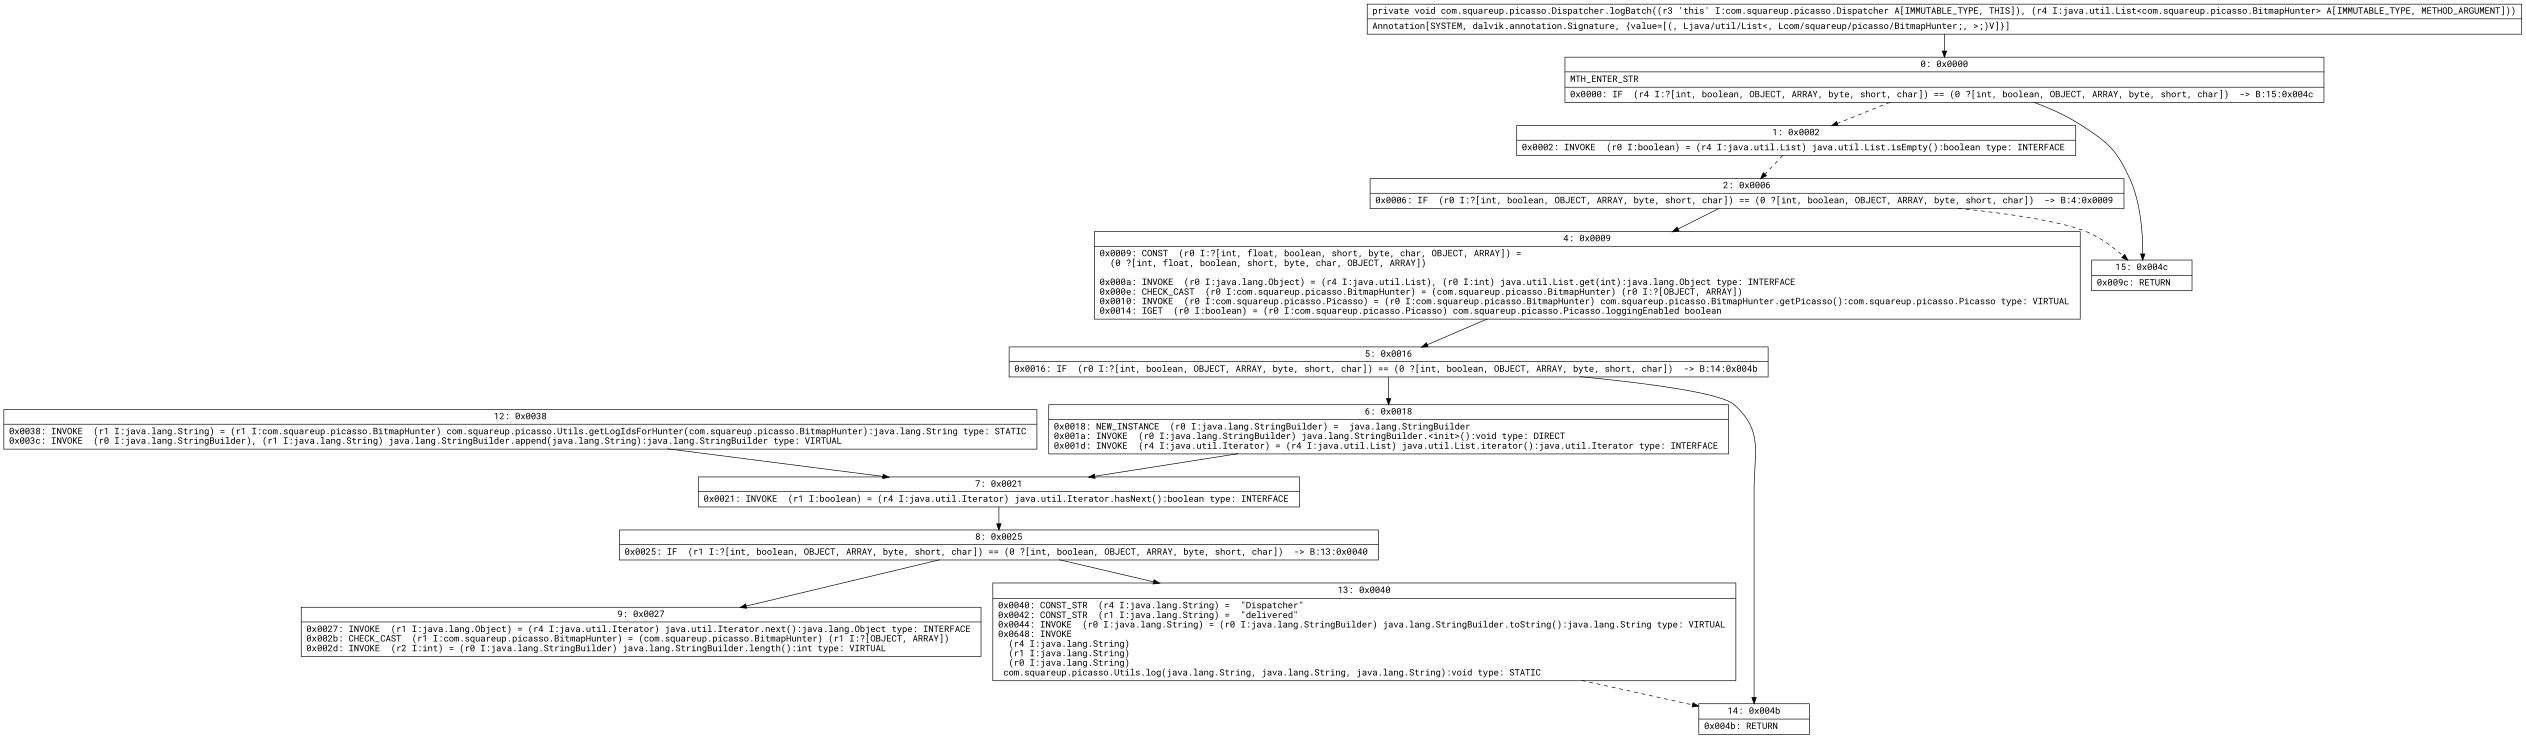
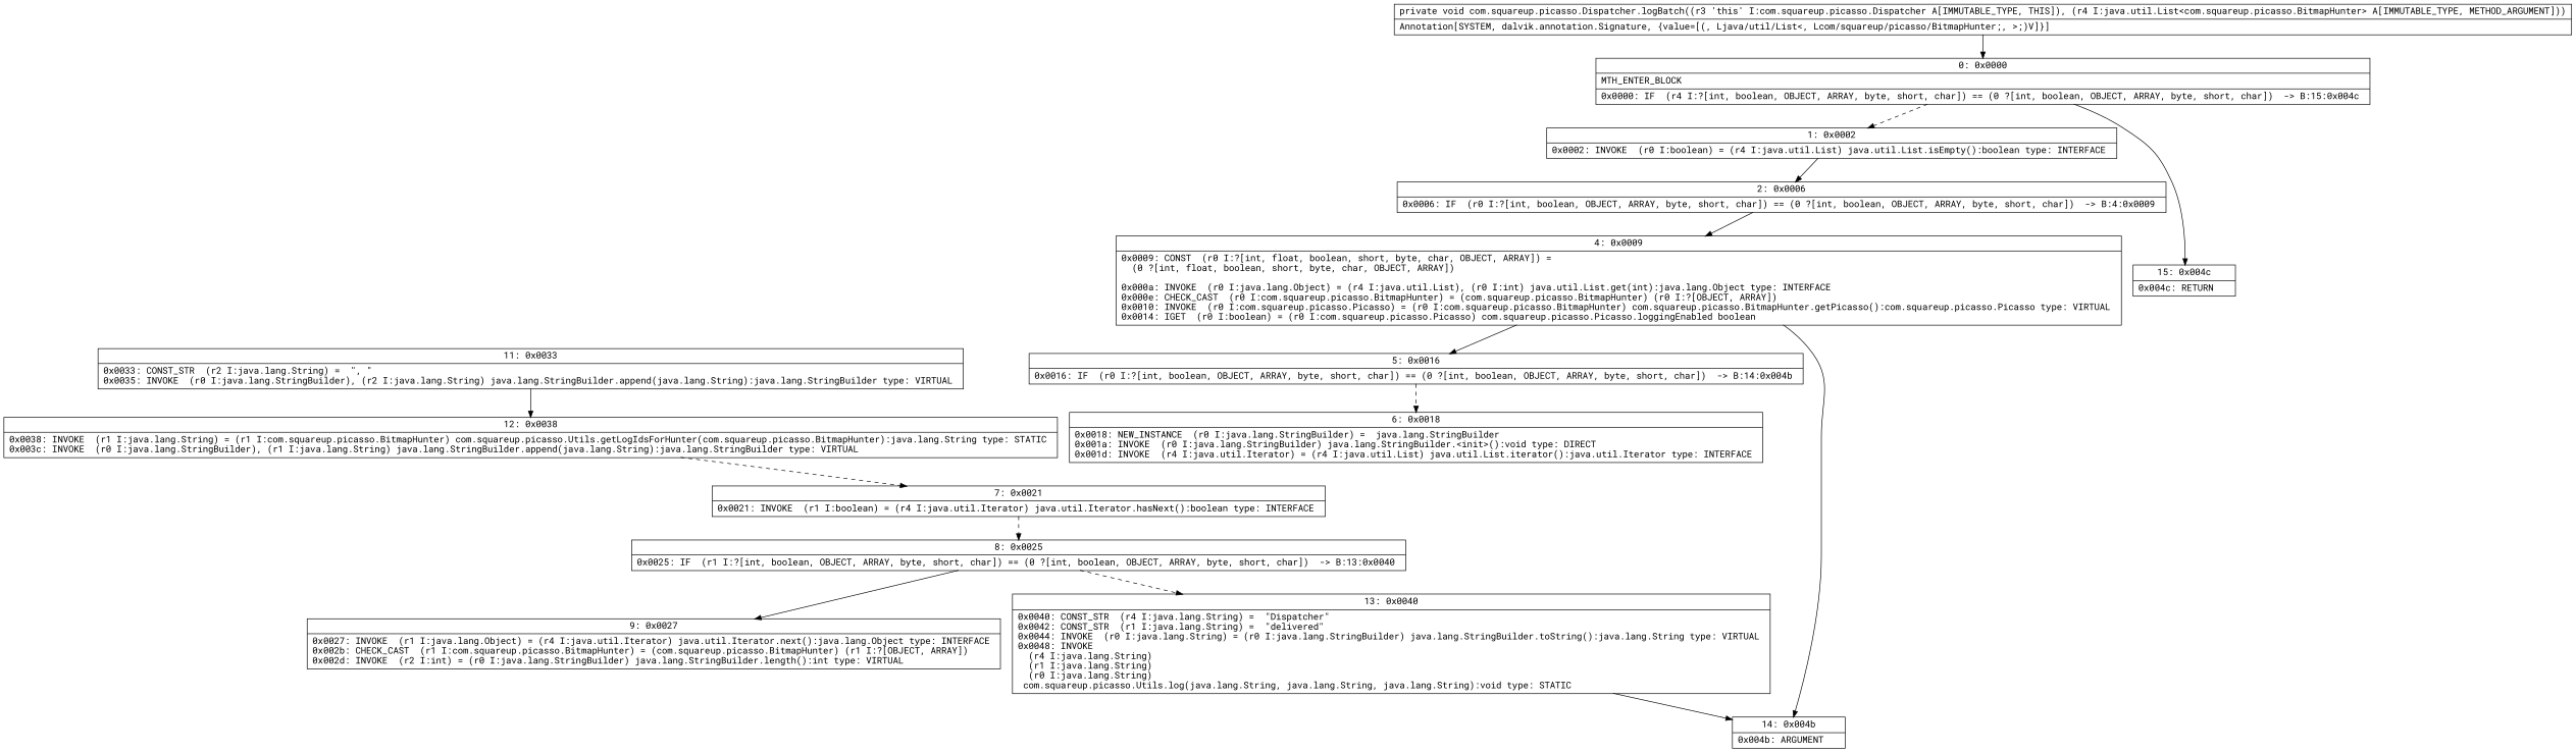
  digraph {
    fontname="Roboto Mono"
    node [fontname="Roboto Mono" shape=record]
    edge [fontname="Roboto Mono"]
-   n1 [label="{0\:\ 0x0000|MTH_ENTER_STR\l|0x0000: IF  (r4 I:?[int, boolean, OBJECT, ARRAY, byte, short, char]) == (0 ?[int, boolean, OBJECT, ARRAY, byte, short, char])  \-\> B:15:0x004c \l}"]
+   n1 [label="{0\:\ 0x0000|MTH_ENTER_BLOCK\l|0x0000: IF  (r4 I:?[int, boolean, OBJECT, ARRAY, byte, short, char]) == (0 ?[int, boolean, OBJECT, ARRAY, byte, short, char])  \-\> B:15:0x004c \l}"]
    n2 [label="{1\:\ 0x0002|0x0002: INVOKE  (r0 I:boolean) = (r4 I:java.util.List) java.util.List.isEmpty():boolean type: INTERFACE \l}"]
-   n3 [label="{15\:\ 0x004c|0x009c: RETURN   \l}"]
+   n3 [label="{15\:\ 0x004c|0x004c: RETURN   \l}"]
    n4 [label="{2\:\ 0x0006|0x0006: IF  (r0 I:?[int, boolean, OBJECT, ARRAY, byte, short, char]) == (0 ?[int, boolean, OBJECT, ARRAY, byte, short, char])  \-\> B:4:0x0009 \l}"]
    n5 [label="{4\:\ 0x0009|0x0009: CONST  (r0 I:?[int, float, boolean, short, byte, char, OBJECT, ARRAY]) = \l  (0 ?[int, float, boolean, short, byte, char, OBJECT, ARRAY])\l \l0x000a: INVOKE  (r0 I:java.lang.Object) = (r4 I:java.util.List), (r0 I:int) java.util.List.get(int):java.lang.Object type: INTERFACE \l0x000e: CHECK_CAST  (r0 I:com.squareup.picasso.BitmapHunter) = (com.squareup.picasso.BitmapHunter) (r0 I:?[OBJECT, ARRAY]) \l0x0010: INVOKE  (r0 I:com.squareup.picasso.Picasso) = (r0 I:com.squareup.picasso.BitmapHunter) com.squareup.picasso.BitmapHunter.getPicasso():com.squareup.picasso.Picasso type: VIRTUAL \l0x0014: IGET  (r0 I:boolean) = (r0 I:com.squareup.picasso.Picasso) com.squareup.picasso.Picasso.loggingEnabled boolean \l}"]
    n6 [label="{5\:\ 0x0016|0x0016: IF  (r0 I:?[int, boolean, OBJECT, ARRAY, byte, short, char]) == (0 ?[int, boolean, OBJECT, ARRAY, byte, short, char])  \-\> B:14:0x004b \l}"]
    n7 [label="{6\:\ 0x0018|0x0018: NEW_INSTANCE  (r0 I:java.lang.StringBuilder) =  java.lang.StringBuilder \l0x001a: INVOKE  (r0 I:java.lang.StringBuilder) java.lang.StringBuilder.\<init\>():void type: DIRECT \l0x001d: INVOKE  (r4 I:java.util.Iterator) = (r4 I:java.util.List) java.util.List.iterator():java.util.Iterator type: INTERFACE \l}"]
-   n8 [label="{14\:\ 0x004b|0x004b: RETURN   \l}"]
+   n8 [label="{14\:\ 0x004b|0x004b: ARGUMENT   \l}"]
    n9 [label="{7\:\ 0x0021|0x0021: INVOKE  (r1 I:boolean) = (r4 I:java.util.Iterator) java.util.Iterator.hasNext():boolean type: INTERFACE \l}"]
    n10 [label="{8\:\ 0x0025|0x0025: IF  (r1 I:?[int, boolean, OBJECT, ARRAY, byte, short, char]) == (0 ?[int, boolean, OBJECT, ARRAY, byte, short, char])  \-\> B:13:0x0040 \l}"]
    n11 [label="{9\:\ 0x0027|0x0027: INVOKE  (r1 I:java.lang.Object) = (r4 I:java.util.Iterator) java.util.Iterator.next():java.lang.Object type: INTERFACE \l0x002b: CHECK_CAST  (r1 I:com.squareup.picasso.BitmapHunter) = (com.squareup.picasso.BitmapHunter) (r1 I:?[OBJECT, ARRAY]) \l0x002d: INVOKE  (r2 I:int) = (r0 I:java.lang.StringBuilder) java.lang.StringBuilder.length():int type: VIRTUAL \l}"]
-   n12 [label="{13\:\ 0x0040|0x0040: CONST_STR  (r4 I:java.lang.String) =  \"Dispatcher\" \l0x0042: CONST_STR  (r1 I:java.lang.String) =  \"delivered\" \l0x0044: INVOKE  (r0 I:java.lang.String) = (r0 I:java.lang.StringBuilder) java.lang.StringBuilder.toString():java.lang.String type: VIRTUAL \l0x0648: INVOKE  \l  (r4 I:java.lang.String)\l  (r1 I:java.lang.String)\l  (r0 I:java.lang.String)\l com.squareup.picasso.Utils.log(java.lang.String, java.lang.String, java.lang.String):void type: STATIC \l}"]
+   n12 [label="{13\:\ 0x0040|0x0040: CONST_STR  (r4 I:java.lang.String) =  \"Dispatcher\" \l0x0042: CONST_STR  (r1 I:java.lang.String) =  \"delivered\" \l0x0044: INVOKE  (r0 I:java.lang.String) = (r0 I:java.lang.StringBuilder) java.lang.StringBuilder.toString():java.lang.String type: VIRTUAL \l0x0048: INVOKE  \l  (r4 I:java.lang.String)\l  (r1 I:java.lang.String)\l  (r0 I:java.lang.String)\l com.squareup.picasso.Utils.log(java.lang.String, java.lang.String, java.lang.String):void type: STATIC \l}"]
+   n13 [label="{11\:\ 0x0033|0x0033: CONST_STR  (r2 I:java.lang.String) =  \", \" \l0x0035: INVOKE  (r0 I:java.lang.StringBuilder), (r2 I:java.lang.String) java.lang.StringBuilder.append(java.lang.String):java.lang.StringBuilder type: VIRTUAL \l}"]
    n14 [label="{12\:\ 0x0038|0x0038: INVOKE  (r1 I:java.lang.String) = (r1 I:com.squareup.picasso.BitmapHunter) com.squareup.picasso.Utils.getLogIdsForHunter(com.squareup.picasso.BitmapHunter):java.lang.String type: STATIC \l0x003c: INVOKE  (r0 I:java.lang.StringBuilder), (r1 I:java.lang.String) java.lang.StringBuilder.append(java.lang.String):java.lang.StringBuilder type: VIRTUAL \l}"]
    n15 [label="{private void com.squareup.picasso.Dispatcher.logBatch((r3 'this' I:com.squareup.picasso.Dispatcher A[IMMUTABLE_TYPE, THIS]), (r4 I:java.util.List\<com.squareup.picasso.BitmapHunter\> A[IMMUTABLE_TYPE, METHOD_ARGUMENT]))  | Annotation[SYSTEM, dalvik.annotation.Signature, \{value=[(, Ljava\/util\/List\<, Lcom\/squareup\/picasso\/BitmapHunter;, \>;)V]\}]\l}"]
    n1 -> n2 [style=dashed]
    n1 -> n3
-   n2 -> n4 [style=dashed]
-   n4 -> n3 [style=dashed]
+   n2 -> n4
    n4 -> n5
    n5 -> n6
-   n6 -> n7 [style=solid]
-   n6 -> n8
-   n7 -> n9
-   n9 -> n10
+   n6 -> n7 [style=dashed]
+   n5 -> n8
+   n9 -> n10 [style=dashed]
    n10 -> n11 [style=solid]
-   n10 -> n12
-   n12 -> n8 [style=dashed]
-   n14 -> n9
+   n10 -> n12 [style=dashed]
+   n12 -> n8
+   n13 -> n14
+   n14 -> n9 [style=dashed]
    n15 -> n1
  }
